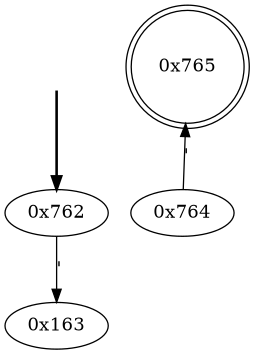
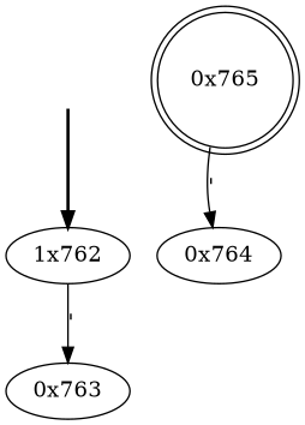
  digraph {
    fake [style=invisible]
-   "0x762" [root=true]
-   "0x763" [label="0x163"]
+   "0x762" [root=true label="1x762"]
+   "0x763"
    "0x765" [shape=doublecircle]
    "0x764"
    fake -> "0x762" [style=bold]
    "0x762" -> "0x763" [label="'"]
-   "0x764" -> "0x765" [label="'"]
+   "0x765" -> "0x764" [label="'"]
  }
